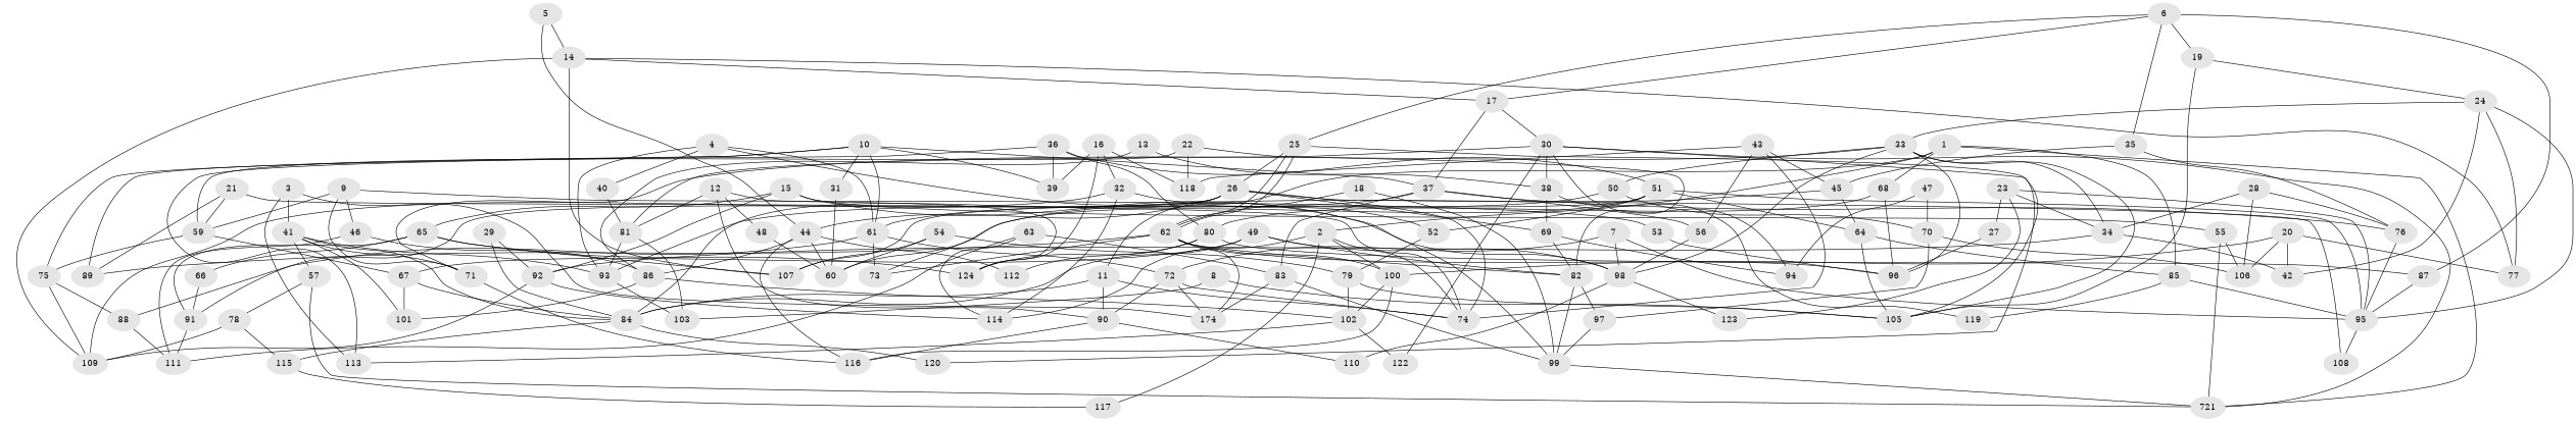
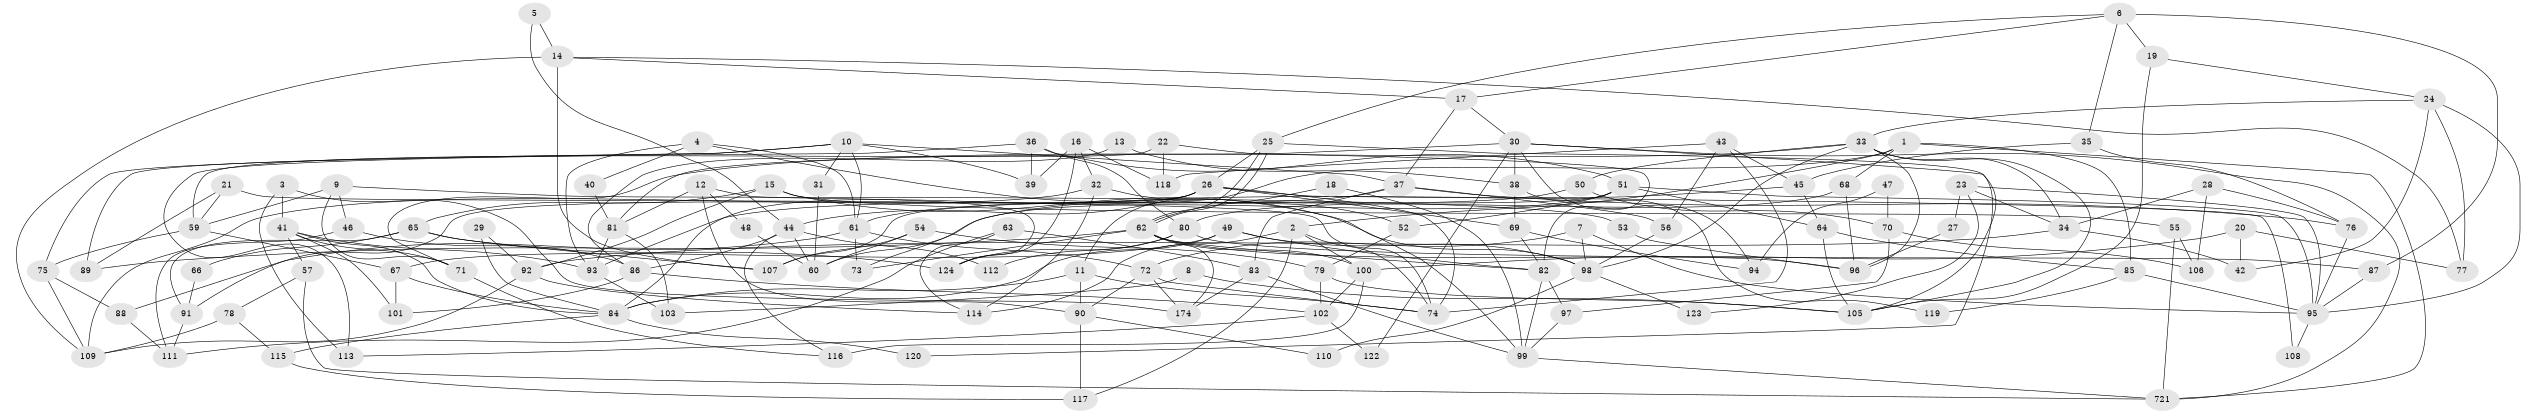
  graph {
    node [color=gray90 style=filled]
    1
    2
    11
    68
    85
    n6 [label=721]
    74
    100
    114
    117
    84
    90
    96
    80
    95
    119
    116
    102
    3
    41
    n21 [label=174]
    113
    93
    71
    57
    101
    4
    40
    61
    99
    81
    72
    73
    88
    103
    5
    14
    44
    17
    77
    107
    109
    86
    60
    112
    6
    19
    25
    35
    87
    37
    30
    105
    24
    62
    26
    120
    76
    45
    7
    98
    108
    123
    110
    8
    9
    46
    53
    59
    111
    75
    67
    10
    31
    39
    89
    56
    83
    115
    12
    48
    124
    13
    38
    69
    15
    55
    65
    92
    106
    91
    66
    16
    32
    118
    52
    94
    122
    18
    82
    42
    33
    20
    21
    22
    97
    23
    27
    34
    50
    28
    29
    79
    70
    64
    36
    51
    78
    43
    47
    49
    54
    63
    1 -- 2
    1 -- 11
    1 -- 68
    1 -- 85
    1 -- n6
    2 -- 74
    2 -- 100
    2 -- 114
    2 -- 117
    11 -- 74
    11 -- 84
    11 -- 90
    68 -- 96
    68 -- 80
    85 -- 95
    85 -- 119
    100 -- 116
    100 -- 102
    84 -- 120
    84 -- 115
-   90 -- 116
+   90 -- 117
    90 -- 110
    80 -- 112
    80 -- 87
    80 -- 124
    95 -- 108
    102 -- 113
    102 -- 122
    3 -- 41
    3 -- n21
    3 -- 113
    41 -- 84
    41 -- 93
    41 -- 71
    41 -- 57
    41 -- 101
    93 -- 103
    71 -- 116
    57 -- n6
    57 -- 78
    4 -- 93
    4 -- 40
    4 -- 61
    4 -- 99
    40 -- 81
    61 -- 72
    61 -- 73
    61 -- 88
    99 -- n6
    81 -- 93
    81 -- 103
    72 -- 74
    72 -- 90
    72 -- n21
    88 -- 111
    5 -- 14
    5 -- 44
    14 -- 17
    14 -- 77
    14 -- 107
    14 -- 109
    44 -- 116
    44 -- 86
    44 -- 60
    44 -- 112
    17 -- 37
    17 -- 30
    86 -- 102
    86 -- 101
    6 -- 17
    6 -- 19
    6 -- 25
    6 -- 35
    6 -- 87
    19 -- 105
    19 -- 24
    25 -- 62
    25 -- 62
    25 -- 26
    25 -- 120
    35 -- 76
    35 -- 45
    87 -- 95
    37 -- 93
    37 -- 76
    37 -- 56
    37 -- 83
    30 -- n6
    30 -- 81
    30 -- 105
    30 -- 38
    30 -- 94
    30 -- 122
    24 -- 95
    24 -- 77
    24 -- 42
    24 -- 33
    62 -- 100
    62 -- 96
    62 -- n21
    62 -- 73
    62 -- 89
    62 -- 82
    26 -- 74
    26 -- 84
    26 -- 44
    26 -- 108
    26 -- 69
    26 -- 91
    76 -- 95
    45 -- 60
    45 -- 64
    7 -- 95
    7 -- 72
    7 -- 98
    98 -- 123
    98 -- 110
    8 -- 103
    8 -- 105
    9 -- 71
    9 -- 46
    9 -- 53
    9 -- 59
    46 -- 86
    46 -- 111
    53 -- 96
    59 -- 75
    59 -- 67
    75 -- 88
    75 -- 109
    67 -- 84
    67 -- 101
    10 -- 61
    10 -- 37
    10 -- 75
    10 -- 31
    10 -- 39
    10 -- 89
    31 -- 60
    56 -- 98
    83 -- n21
    83 -- 99
    115 -- 117
    12 -- 90
    12 -- 81
    12 -- 48
    12 -- 124
    48 -- 60
    13 -- 86
    13 -- 38
    38 -- 119
    38 -- 69
    69 -- 94
    69 -- 82
    15 -- 98
    15 -- 55
    15 -- 65
    15 -- 92
    55 -- n6
    55 -- 106
    65 -- 107
    65 -- 124
    65 -- 91
    65 -- 66
    92 -- 114
    92 -- 109
    91 -- 111
    66 -- 91
    16 -- 39
    16 -- 124
    16 -- 32
    16 -- 118
    32 -- 114
    32 -- 109
    32 -- 52
    52 -- 79
    18 -- 99
    18 -- 62
    82 -- 99
    82 -- 97
    33 -- 96
    33 -- 71
    33 -- 105
    33 -- 98
    33 -- 34
    33 -- 50
    20 -- 100
    20 -- 77
-   20 -- 106
    20 -- 42
    21 -- 74
    21 -- 59
    21 -- 89
    22 -- 59
    22 -- 118
    22 -- 82
    97 -- 99
    23 -- 95
    23 -- 123
    23 -- 27
    23 -- 34
    27 -- 96
    34 -- 92
    34 -- 42
    50 -- 61
    50 -- 70
    28 -- 76
    28 -- 106
    28 -- 34
    29 -- 84
    29 -- 92
    79 -- 102
    79 -- 105
    70 -- 106
    70 -- 97
    64 -- 85
    64 -- 105
    36 -- 80
    36 -- 113
    36 -- 39
    36 -- 51
    51 -- 95
    51 -- 73
    51 -- 107
    51 -- 52
    51 -- 64
    78 -- 109
    78 -- 115
    43 -- 74
    43 -- 45
    43 -- 56
    43 -- 118
    47 -- 94
    47 -- 70
    49 -- 84
    49 -- 98
    49 -- 67
    49 -- 82
    54 -- 107
    54 -- 60
    54 -- 79
    63 -- 114
    63 -- 111
    63 -- 83
  }
